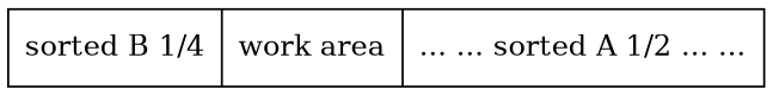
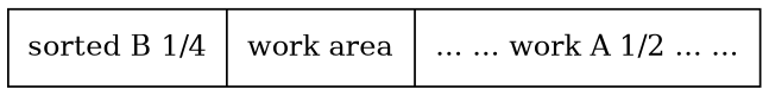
  digraph {
-   n1 [label=" sorted B 1/4  | work area  | ... ... sorted A 1/2 ... ... " shape=record]
+   n1 [label=" sorted B 1/4  | work area  | ... ... work A 1/2 ... ... " shape=record]
  }
